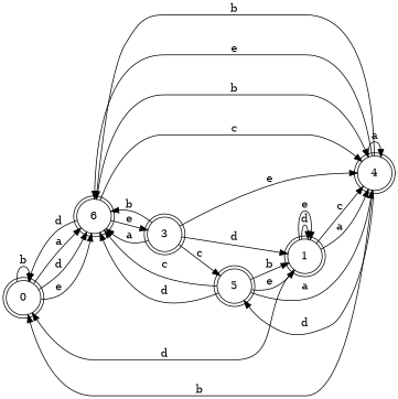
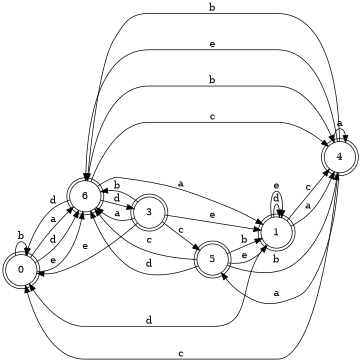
  digraph {
    rankdir=LR
    node [color=black fillcolor=white shape=doublecircle style="rounded,filled"]
    n1 [label=0]
    n2 [label=6]
    n3 [label=1]
    n4 [label=4]
    n5 [label=3]
    n6 [label=5]
    n1 -> n1 [label=b]
    n1 -> n2 [label=a]
    n1 -> n2 [label=d]
    n1 -> n2 [label=e]
    n2 -> n1 [label=d]
+   n2 -> n3 [label=a]
    n2 -> n4 [label=b]
    n2 -> n4 [label=c]
-   n2 -> n5 [label=e]
+   n2 -> n5 [label=d]
    n3 -> n1 [label=d]
    n3 -> n3 [label=d]
    n3 -> n3 [label=e]
    n3 -> n4 [label=a]
    n3 -> n4 [label=c]
-   n4 -> n1 [label=b]
+   n4 -> n1 [label=c]
    n4 -> n2 [label=b]
    n4 -> n2 [label=e]
    n4 -> n4 [label=a]
-   n4 -> n6 [label=d]
+   n4 -> n6 [label=a]
    n5 -> n2 [label=a]
    n5 -> n2 [label=b]
-   n5 -> n3 [label=d]
-   n5 -> n4 [label=e]
+   n5 -> n3 [label=e]
+   n5 -> n1 [label=e]
    n5 -> n6 [label=c]
    n6 -> n2 [label=c]
    n6 -> n2 [label=d]
    n6 -> n3 [label=b]
    n6 -> n3 [label=e]
-   n6 -> n4 [label=a]
+   n6 -> n4 [label=b]
  }
